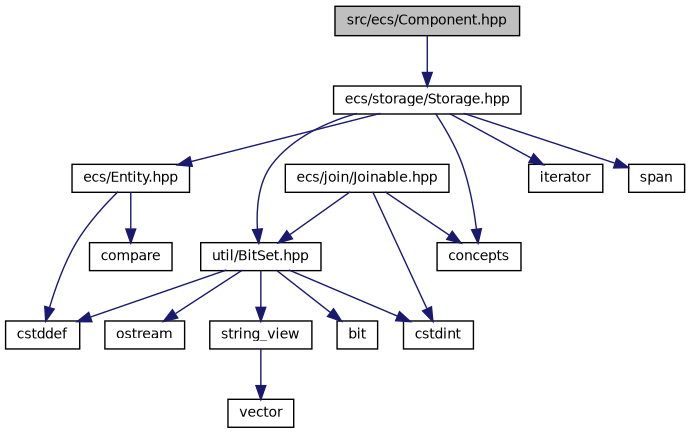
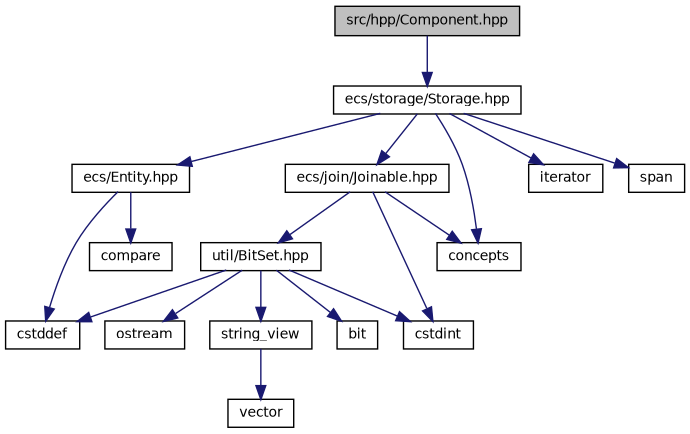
  digraph {
    node [color=black fillcolor=white fontname=Helvetica fontsize=10 shape=record style=filled]
    edge [color=midnightblue fontname=Helvetica fontsize=10 labelfontname=Helvetica labelfontsize=10 style=solid]
-   n1 [fillcolor=grey75 fontcolor=black height=0.2 label="src/ecs/Component.hpp" width=0.4]
+   n1 [fillcolor=grey75 fontcolor=black height=0.2 label="src/hpp/Component.hpp" width=0.4]
    n2 [height=0.2 label="ecs/storage/Storage.hpp" width=0.4]
    n3 [height=0.2 label="ecs/Entity.hpp" width=0.4]
    n4 [height=0.2 label="ecs/join/Joinable.hpp" width=0.4]
    n5 [height=0.2 label=concepts width=0.4]
    n6 [height=0.2 label=iterator width=0.4]
    n7 [height=0.2 label=span width=0.4]
    n8 [height=0.2 label=compare width=0.4]
    n9 [height=0.2 label=cstddef width=0.4]
    n10 [height=0.2 label="util/BitSet.hpp" width=0.4]
    n11 [height=0.2 label=cstdint width=0.4]
    n12 [height=0.2 label=bit width=0.4]
    n13 [height=0.2 label=ostream width=0.4]
    n14 [height=0.2 label=string_view width=0.4]
    n15 [height=0.2 label=vector width=0.4]
    n1 -> n2
    n2 -> n3
-   n2 -> n10
+   n2 -> n4
    n2 -> n5
    n2 -> n6
    n2 -> n7
    n3 -> n8
    n3 -> n9
    n4 -> n5
    n4 -> n10
    n4 -> n11
    n10 -> n9
    n10 -> n11
    n10 -> n12
    n10 -> n13
    n10 -> n14
    n14 -> n15
  }
